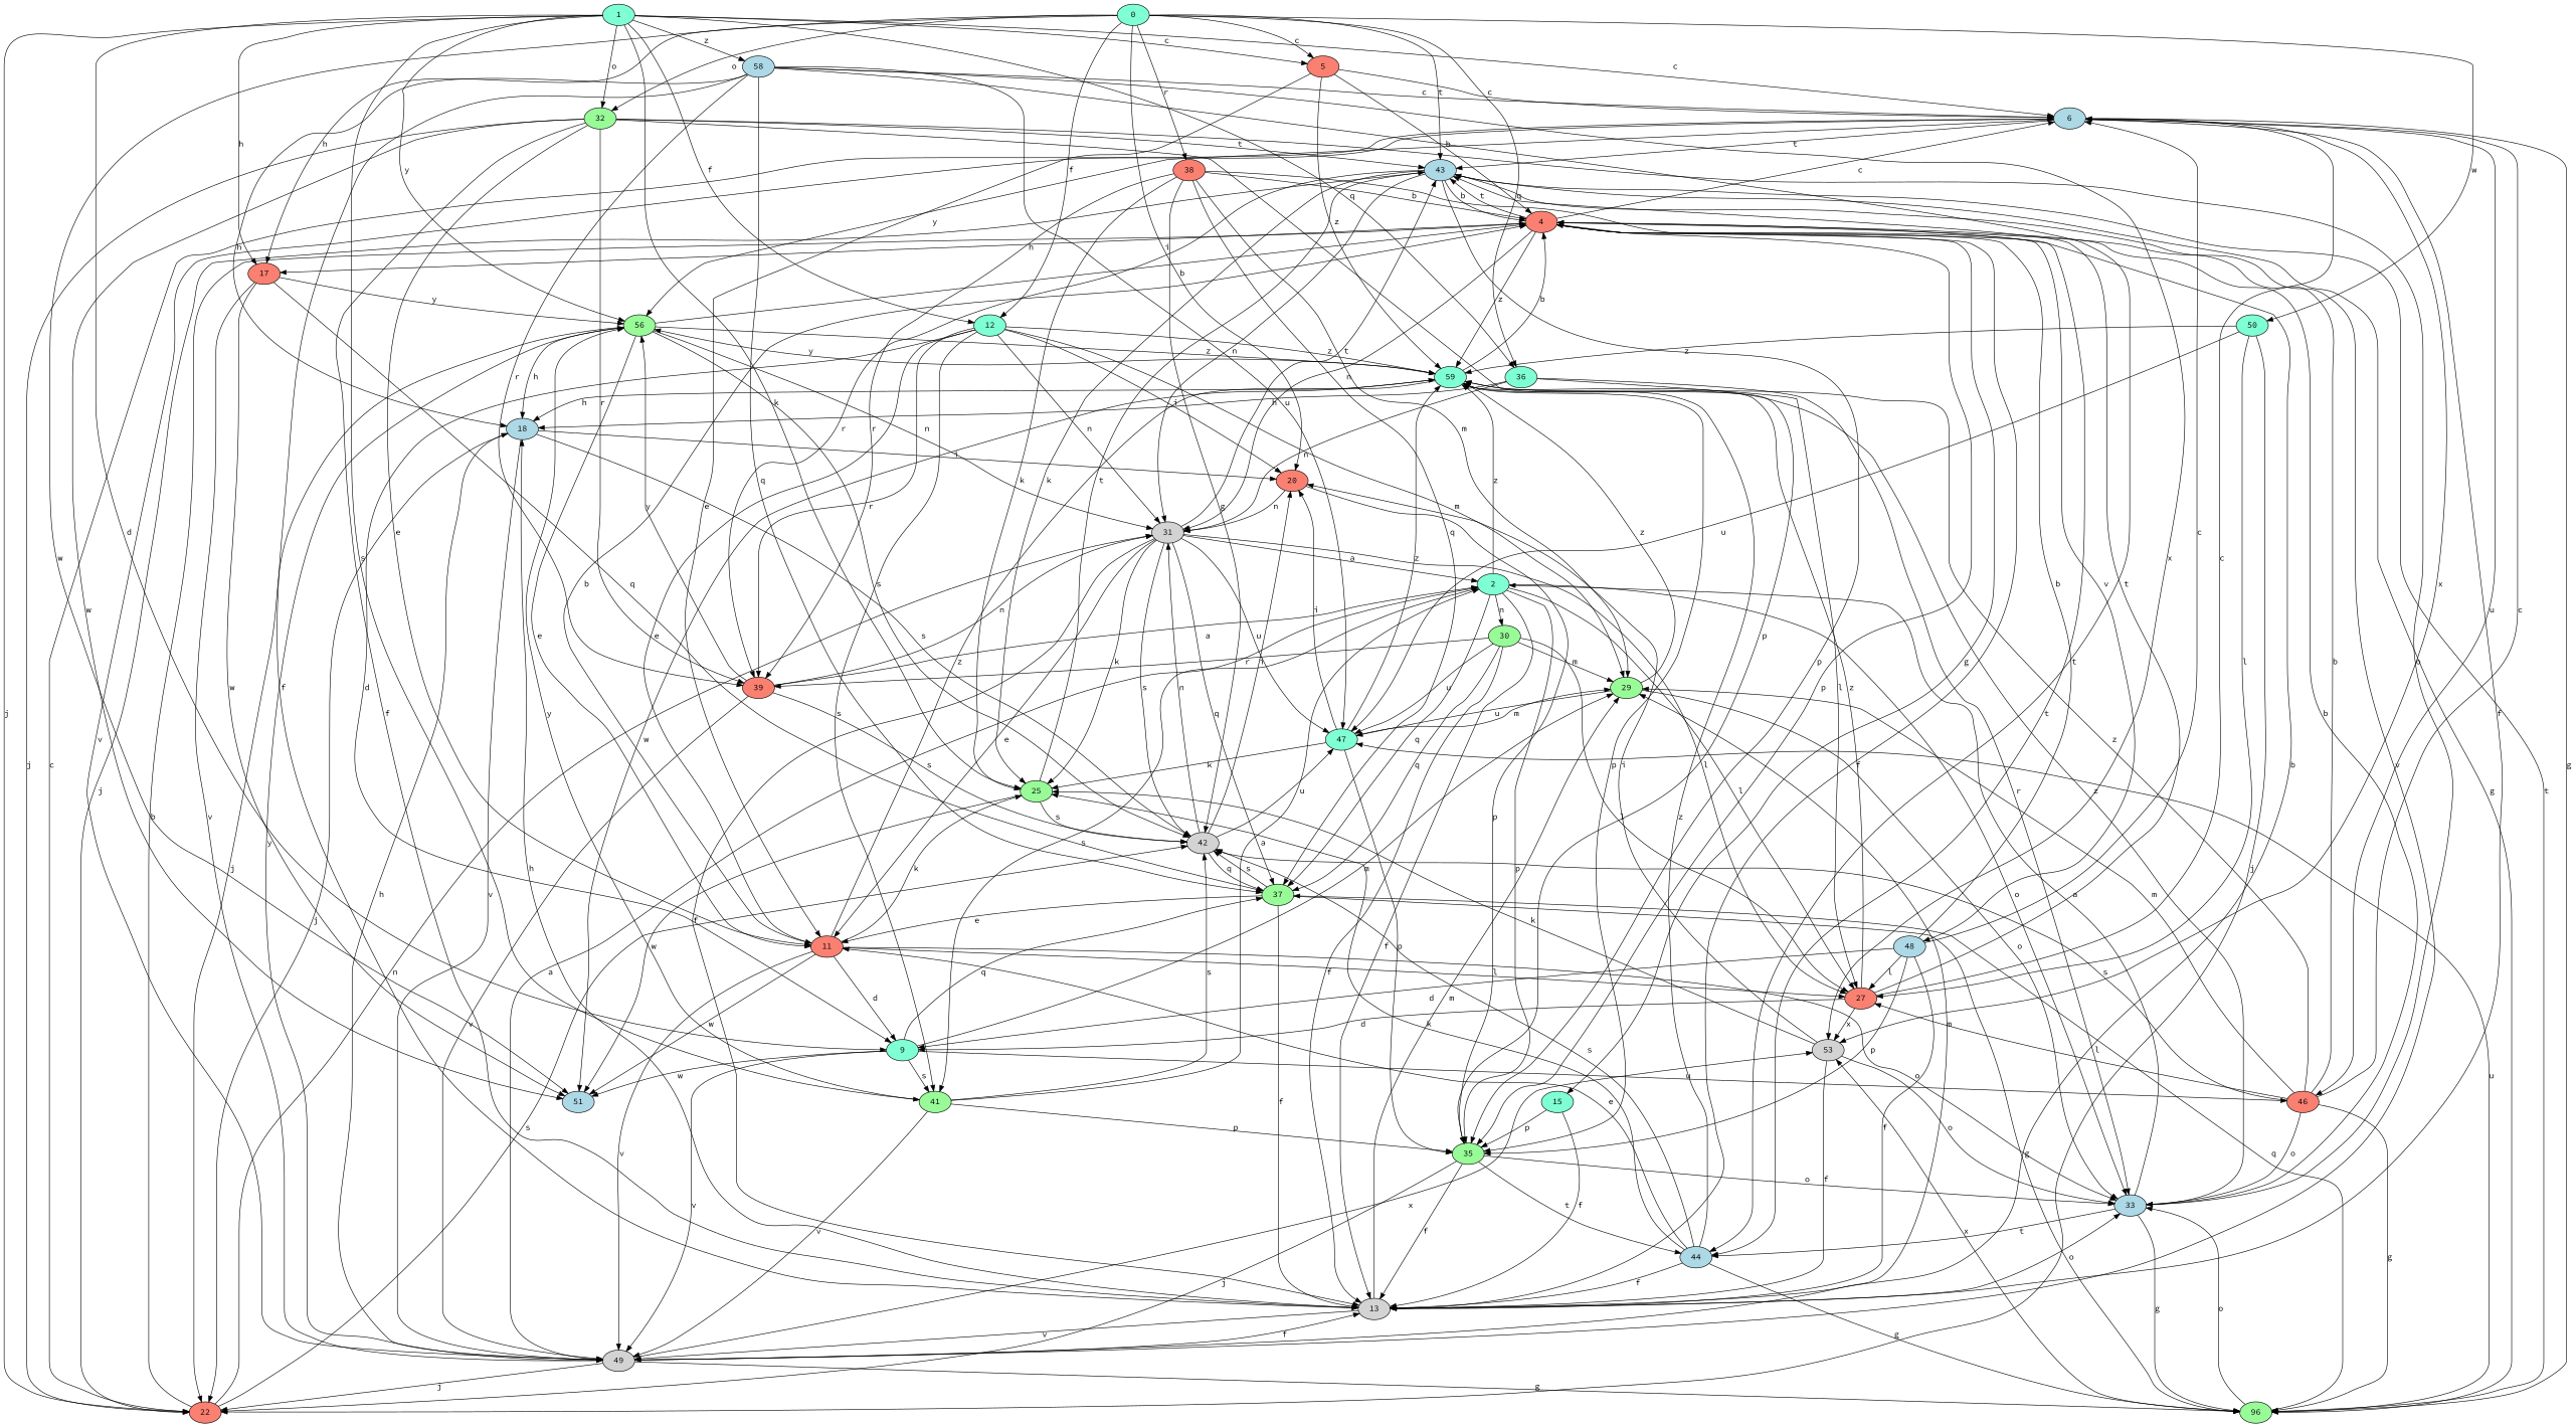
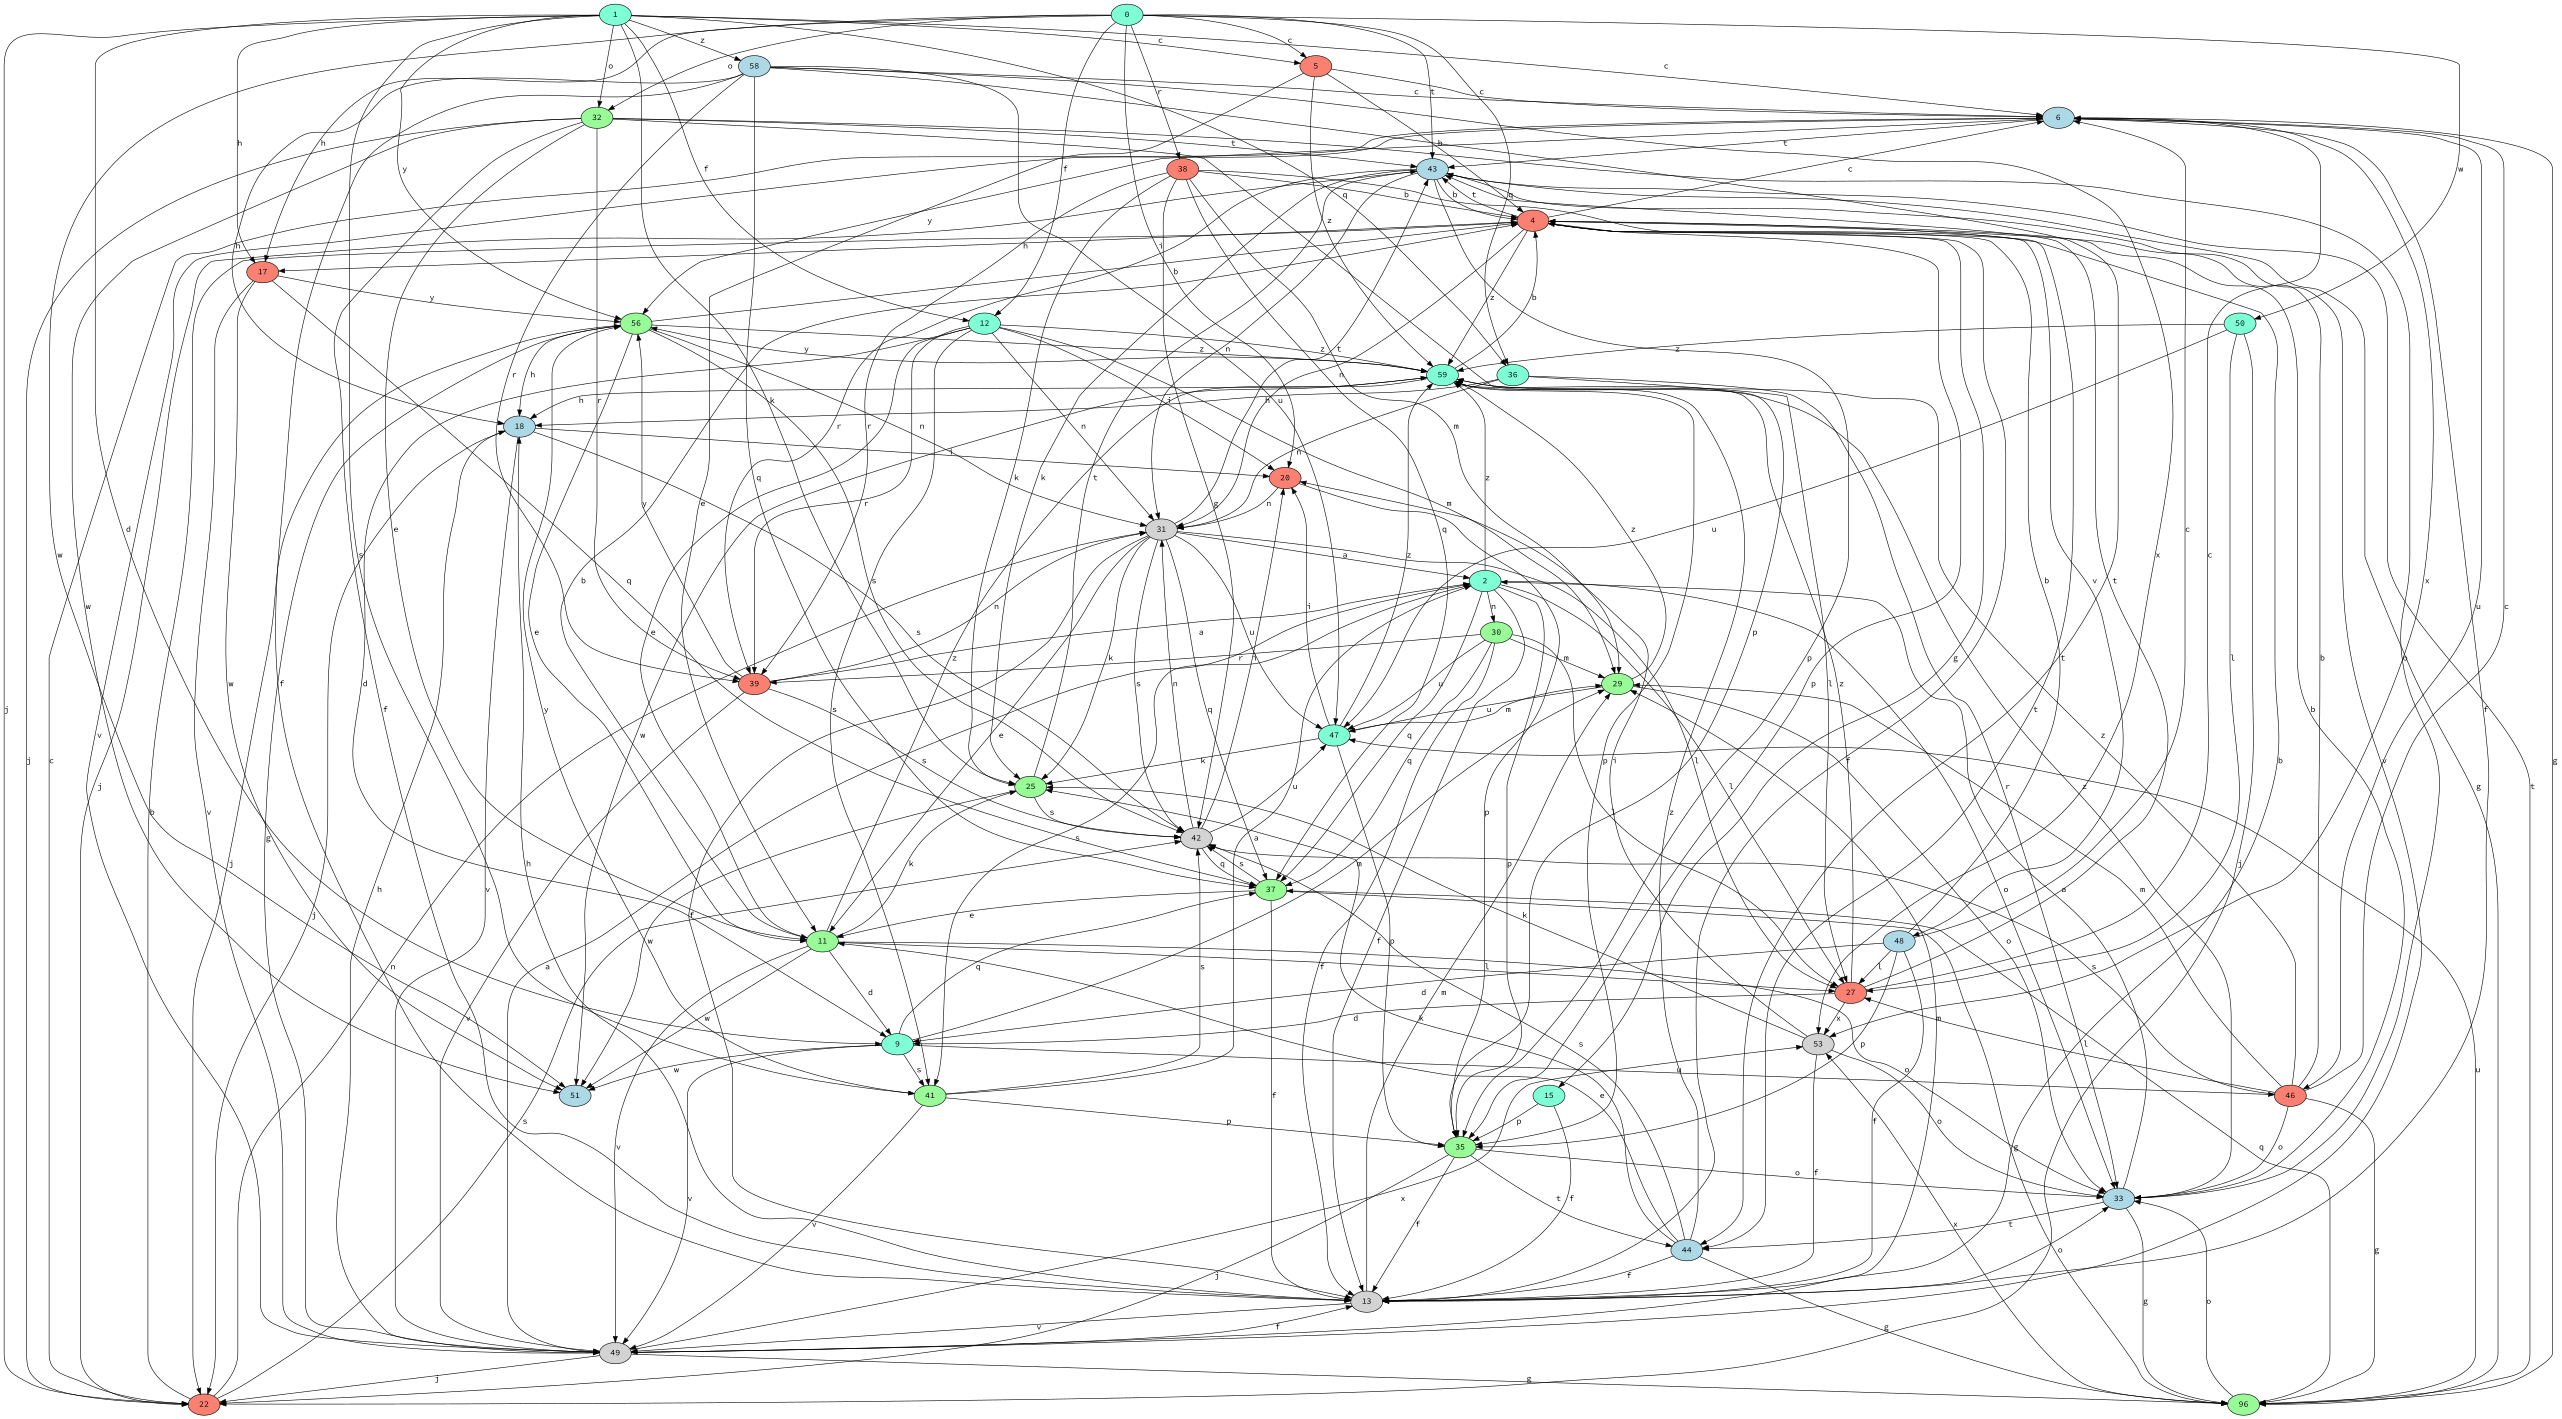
  strict digraph {
    fontname="Source Code Pro"
    node [fillcolor=aquamarine fontname="Source Code Pro" style=filled]
    edge [fontname="Source Code Pro"]
    0
    5 [fillcolor=salmon]
    12
    17 [fillcolor=salmon]
    20 [fillcolor=salmon]
    32 [fillcolor=palegreen]
    36
    38 [fillcolor=salmon]
    43 [fillcolor=lightblue]
    50
    51 [fillcolor=lightblue]
    6 [fillcolor=lightblue]
    59
    4 [fillcolor=salmon]
-   11 [fillcolor=salmon]
+   11 [fillcolor=palegreen]
    9
    41 [fillcolor=palegreen]
    31 [fillcolor=lightgrey]
    29 [fillcolor=palegreen]
    39 [fillcolor=salmon]
    56 [fillcolor=palegreen]
    37 [fillcolor=palegreen]
    49 [fillcolor=lightgrey]
    35 [fillcolor=palegreen]
    22 [fillcolor=salmon]
    13 [fillcolor=lightgrey]
    33 [fillcolor=lightblue]
    27 [fillcolor=salmon]
    18 [fillcolor=lightblue]
    25 [fillcolor=palegreen]
    42 [fillcolor=lightgrey]
    44 [fillcolor=lightblue]
    n33 [fillcolor=palegreen label=96]
    47
    1
    58 [fillcolor=lightblue]
    46 [fillcolor=salmon]
    53 [fillcolor=lightgrey]
    2
    30 [fillcolor=palegreen]
    15
    48 [fillcolor=lightblue]
    0 -> 5 [label=c]
    0 -> 12 [label=f]
    0 -> 17 [label=h]
    0 -> 20 [label=i]
    0 -> 32 [label=o]
    0 -> 36 [label=q]
    0 -> 38 [label=r]
    0 -> 43 [label=t]
    0 -> 50 [label=w]
    0 -> 51 [label=w]
    5 -> 6 [label=c]
    5 -> 59 [label=z]
    5 -> 4 [label=b]
    5 -> 11 [label=e]
    12 -> 20 [label=i]
    12 -> 59 [label=z]
    12 -> 11 [label=e]
    12 -> 9 [label=d]
    12 -> 41 [label=s]
    12 -> 31 [label=n]
    12 -> 29 [label=m]
    12 -> 39 [label=r]
    17 -> 51 [label=w]
    17 -> 56 [label=y]
    17 -> 37 [label=q]
    17 -> 49 [label=v]
    20 -> 31 [label=n]
    20 -> 35 [label=p]
    32 -> 43 [label=t]
    32 -> 51 [label=w]
    32 -> 11 [label=e]
    32 -> 39 [label=r]
    32 -> 35 [label=p]
    32 -> 22 [label=j]
    32 -> 13 [label=f]
    32 -> 33 [label=o]
    36 -> 31 [label=n]
    36 -> 33 [label=r]
    36 -> 27 [label=l]
    36 -> 18 [label=h]
    38 -> 4 [label=b]
    38 -> 29 [label=m]
    38 -> 39 [label=r]
    38 -> 37 [label=q]
    38 -> 25 [label=k]
    38 -> 42 [label=g]
    38 -> 44 [label=t]
    43 -> 4 [label=b]
    43 -> 31 [label=n]
    43 -> 39 [label=r]
    43 -> 49 [label=v]
    43 -> 35 [label=p]
    43 -> 22 [label=j]
    43 -> 25 [label=k]
    43 -> n33 [label=g]
    50 -> 59 [label=z]
    50 -> 22 [label=j]
    50 -> 27 [label=l]
    50 -> 47 [label=u]
    6 -> 43 [label=t]
    6 -> 56 [label=y]
    6 -> 49 [label=v]
    6 -> 13 [label=f]
    6 -> n33 [label=g]
    6 -> 46 [label=u]
    6 -> 53 [label=x]
    59 -> 51 [label=w]
    59 -> 4 [label=b]
    59 -> 56 [label=y]
    59 -> 35 [label=p]
    59 -> 18 [label=h]
    4 -> 17 [label=h]
    4 -> 43 [label=t]
    4 -> 6 [label=c]
    4 -> 59 [label=z]
    4 -> 31 [label=n]
    4 -> 35 [label=p]
    4 -> 13 [label=f]
    4 -> 15 [label=g]
    4 -> 48 [label=v]
    11 -> 51 [label=w]
    11 -> 59 [label=z]
    11 -> 4 [label=b]
    11 -> 9 [label=d]
    11 -> 49 [label=v]
    11 -> 33 [label=o]
    11 -> 27 [label=l]
    11 -> 25 [label=k]
    9 -> 51 [label=w]
    9 -> 41 [label=s]
    9 -> 29 [label=m]
    9 -> 37 [label=q]
    9 -> 49 [label=v]
    9 -> 46 [label=u]
    41 -> 56 [label=y]
    41 -> 49 [label=v]
    41 -> 35 [label=p]
    41 -> 42 [label=s]
    41 -> 2 [label=a]
    31 -> 43 [label=t]
    31 -> 11 [label=e]
    31 -> 37 [label=q]
    31 -> 13 [label=f]
    31 -> 27 [label=l]
    31 -> 25 [label=k]
    31 -> 42 [label=s]
    31 -> 47 [label=u]
    31 -> 2 [label=a]
    29 -> 59 [label=z]
    29 -> 33 [label=o]
    29 -> 47 [label=u]
    39 -> 31 [label=n]
    39 -> 56 [label=y]
    39 -> 49 [label=v]
    39 -> 42 [label=s]
    39 -> 2 [label=a]
    56 -> 59 [label=z]
    56 -> 4 [label=b]
    56 -> 11 [label=e]
    56 -> 31 [label=n]
    56 -> 22 [label=j]
    56 -> 18 [label=h]
    56 -> 42 [label=s]
    37 -> 11 [label=e]
    37 -> 13 [label=f]
    37 -> 42 [label=s]
    37 -> n33 [label=g]
    49 -> 29 [label=m]
-   49 -> 56 [label=y]
+   49 -> 56 [label=g]
    49 -> 22 [label=j]
    49 -> 13 [label=f]
    49 -> 18 [label=h]
    49 -> n33 [label=g]
    49 -> 53 [label=x]
    49 -> 2 [label=a]
    35 -> 22 [label=j]
    35 -> 13 [label=f]
    35 -> 33 [label=o]
    35 -> 44 [label=t]
    22 -> 6 [label=c]
    22 -> 4 [label=b]
    22 -> 31 [label=n]
    22 -> 42 [label=s]
    13 -> 4 [label=b]
    13 -> 29 [label=m]
    13 -> 49 [label=v]
    13 -> 33 [label=o]
    13 -> 18 [label=h]
    33 -> 59 [label=z]
    33 -> 4 [label=b]
    33 -> 44 [label=t]
    33 -> n33 [label=g]
    33 -> 2 [label=a]
    27 -> 43 [label=t]
    27 -> 6 [label=c]
    27 -> 59 [label=z]
    27 -> 9 [label=d]
    27 -> 53 [label=x]
    18 -> 20 [label=i]
    18 -> 49 [label=v]
    18 -> 22 [label=j]
    18 -> 42 [label=s]
    25 -> 43 [label=t]
    25 -> 51 [label=w]
    25 -> 42 [label=s]
    42 -> 20 [label=i]
    42 -> 31 [label=n]
    42 -> 37 [label=q]
    42 -> 47 [label=u]
    44 -> 59 [label=z]
    44 -> 11 [label=e]
    44 -> 13 [label=f]
    44 -> 25 [label=k]
    44 -> 42 [label=s]
    44 -> n33 [label=g]
    n33 -> 43 [label=t]
    n33 -> 37 [label=q]
    n33 -> 33 [label=o]
    n33 -> 47 [label=u]
    n33 -> 53 [label=x]
    47 -> 20 [label=i]
    47 -> 59 [label=z]
    47 -> 29 [label=m]
    47 -> 35 [label=p]
    47 -> 25 [label=k]
    1 -> 5 [label=c]
    1 -> 12 [label=f]
    1 -> 17 [label=h]
    1 -> 32 [label=o]
    1 -> 36 [label=q]
    1 -> 6 [label=c]
    1 -> 9 [label=d]
    1 -> 41 [label=s]
    1 -> 56 [label=y]
    1 -> 22 [label=j]
    1 -> 25 [label=k]
    1 -> 58 [label=z]
    58 -> 6 [label=c]
    58 -> 39 [label=r]
    58 -> 37 [label=q]
    58 -> 13 [label=f]
    58 -> 18 [label=h]
    58 -> 44 [label=t]
    58 -> 47 [label=u]
    58 -> 53 [label=x]
    46 -> 6 [label=c]
    46 -> 59 [label=z]
    46 -> 4 [label=b]
    46 -> 29 [label=m]
    46 -> 33 [label=o]
    46 -> 27 [label=l]
    46 -> 42 [label=s]
    46 -> n33 [label=g]
    53 -> 20 [label=i]
    53 -> 13 [label=f]
    53 -> 33 [label=o]
    53 -> 25 [label=k]
    2 -> 59 [label=z]
    2 -> 41 [label=s]
    2 -> 37 [label=q]
    2 -> 35 [label=p]
    2 -> 13 [label=f]
    2 -> 33 [label=o]
    2 -> 27 [label=l]
    2 -> 30 [label=n]
    30 -> 29 [label=m]
    30 -> 39 [label=r]
    30 -> 37 [label=q]
    30 -> 13 [label=f]
    30 -> 27 [label=l]
    30 -> 47 [label=u]
    15 -> 35 [label=p]
    15 -> 13 [label=f]
    48 -> 6 [label=c]
    48 -> 4 [label=b]
    48 -> 9 [label=d]
    48 -> 35 [label=p]
    48 -> 13 [label=f]
    48 -> 27 [label=l]
  }
